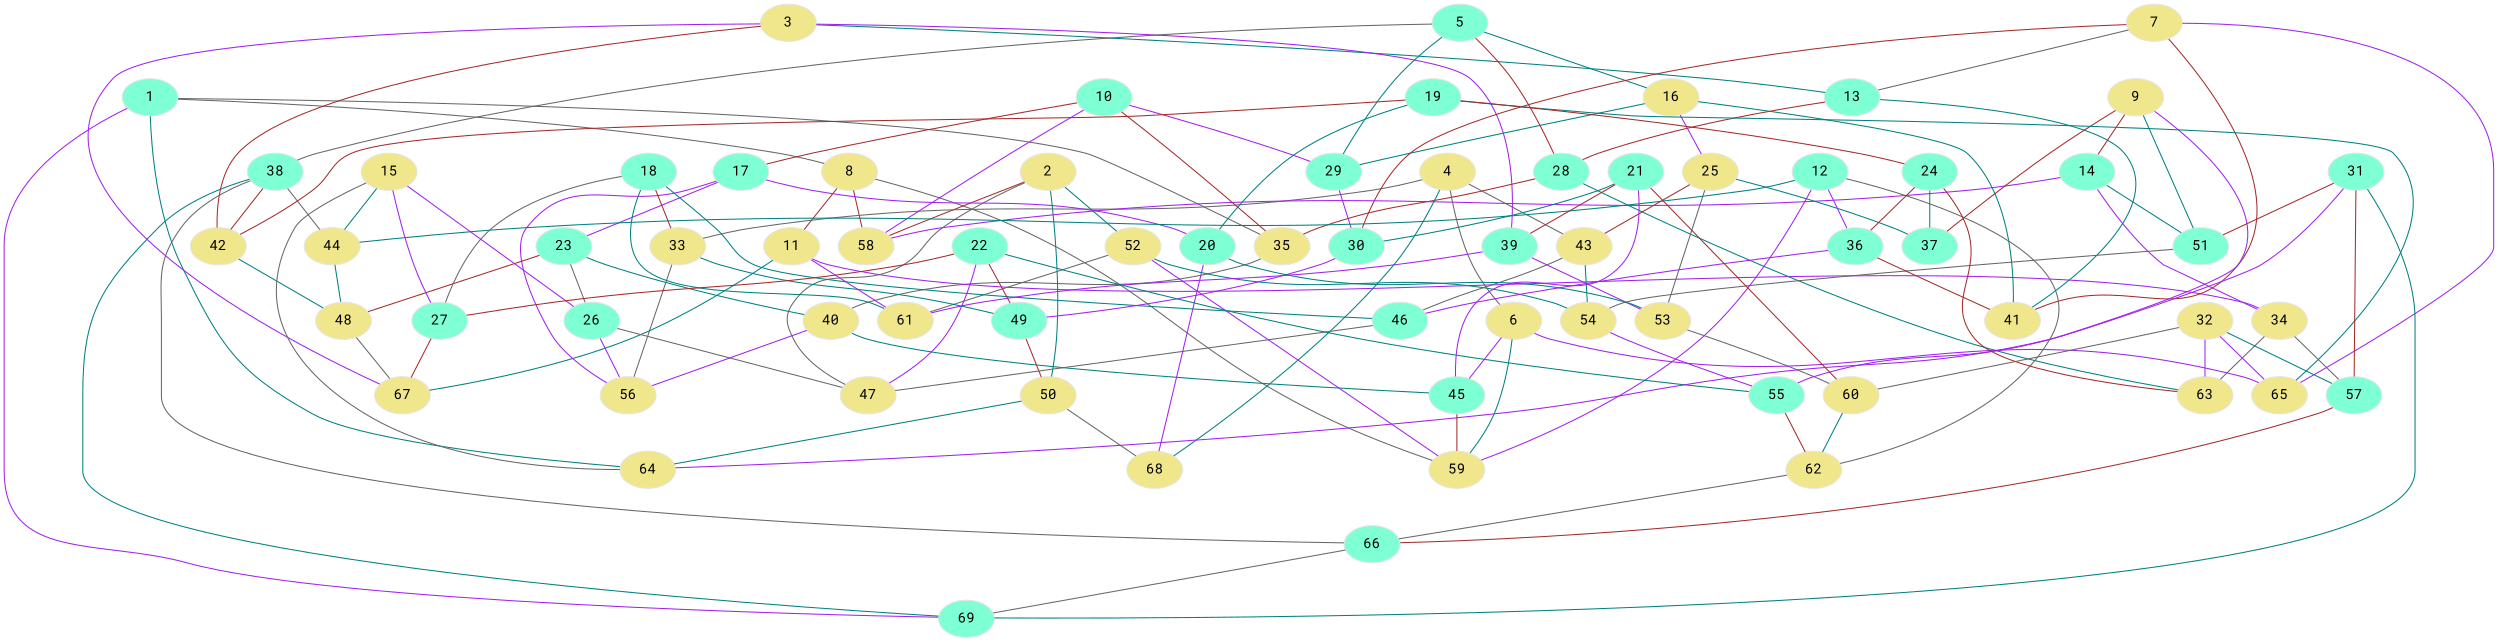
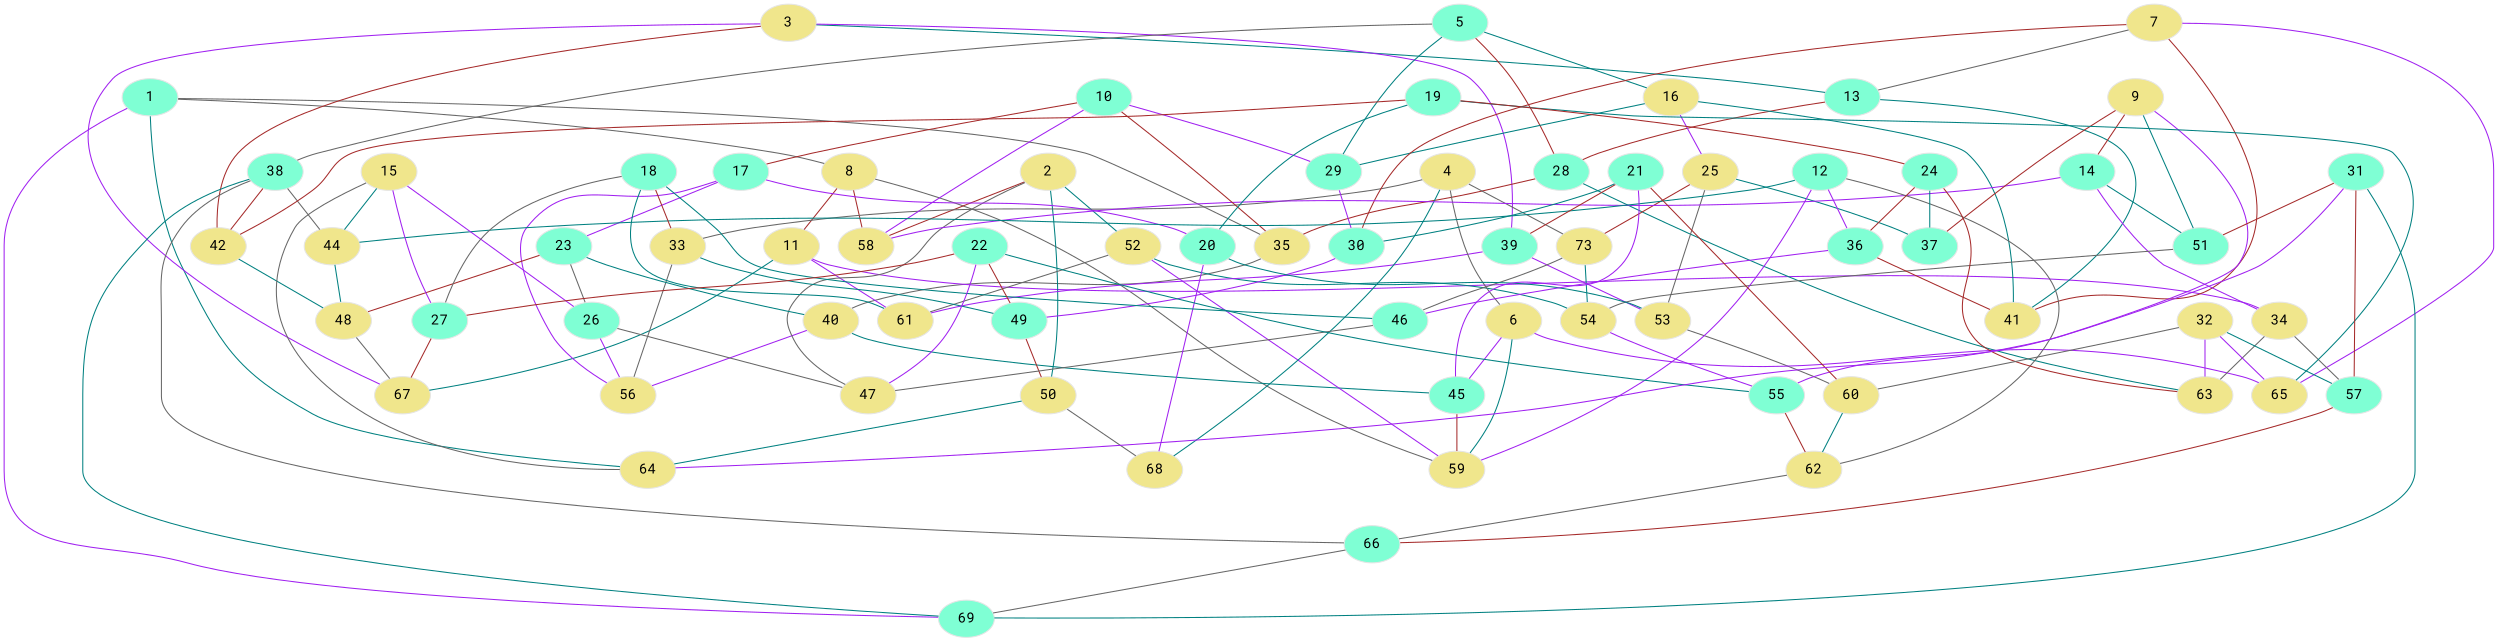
  graph {
    fontname="Roboto Mono"
    node [color=gray90 fillcolor=khaki fontname="Roboto Mono" style=filled]
    edge [color=teal fontname="Roboto Mono"]
    1 [fillcolor=aquamarine]
    8
    35
    64
    69 [fillcolor=aquamarine]
    58
    59
    11
    40
    2
    47
    50
    52
    68
    61
    54
    13 [fillcolor=aquamarine]
    3
    39 [fillcolor=aquamarine]
    42
    67
    28 [fillcolor=aquamarine]
    41
    53
    48
    4
    6
    33
-   43
+   43 [label=73]
    45 [fillcolor=aquamarine]
    65
    56
    49 [fillcolor=aquamarine]
    46 [fillcolor=aquamarine]
    5 [fillcolor=aquamarine]
    16
    29 [fillcolor=aquamarine]
    38 [fillcolor=aquamarine]
    25
    63
    30 [fillcolor=aquamarine]
    44
    66 [fillcolor=aquamarine]
    7
    34
    14 [fillcolor=aquamarine]
    9
    37 [fillcolor=aquamarine]
    51 [fillcolor=aquamarine]
    55 [fillcolor=aquamarine]
    62
    10 [fillcolor=aquamarine]
    17 [fillcolor=aquamarine]
    20 [fillcolor=aquamarine]
    23 [fillcolor=aquamarine]
    57 [fillcolor=aquamarine]
    12 [fillcolor=aquamarine]
    36 [fillcolor=aquamarine]
    15
    26 [fillcolor=aquamarine]
    27 [fillcolor=aquamarine]
    18 [fillcolor=aquamarine]
    19 [fillcolor=aquamarine]
    24 [fillcolor=aquamarine]
    60
    21 [fillcolor=aquamarine]
    22 [fillcolor=aquamarine]
    31 [fillcolor=aquamarine]
    32
    1 -- 8 [color=gray40]
    1 -- 35 [color=gray40]
    1 -- 64
    1 -- 69 [color=purple]
    8 -- 58 [color=brown]
    8 -- 59 [color=gray40]
    8 -- 11 [color=brown]
    35 -- 40 [color=gray40]
    11 -- 61 [color=purple]
    11 -- 67
    11 -- 34 [color=purple]
    40 -- 45
    40 -- 56 [color=purple]
    2 -- 58 [color=brown]
    2 -- 47 [color=gray40]
    2 -- 50
    2 -- 52
    50 -- 64
    50 -- 68 [color=gray40]
    52 -- 59 [color=purple]
    52 -- 61 [color=gray40]
    52 -- 54
    54 -- 55 [color=purple]
    13 -- 28 [color=brown]
    13 -- 41
    3 -- 13
    3 -- 39 [color=purple]
    3 -- 42 [color=brown]
    3 -- 67 [color=purple]
    39 -- 61 [color=purple]
    39 -- 53 [color=purple]
    42 -- 48
    28 -- 35 [color=brown]
    28 -- 63
    53 -- 60 [color=gray40]
    48 -- 67 [color=gray40]
    4 -- 68
    4 -- 6 [color=gray40]
    4 -- 33 [color=gray40]
    4 -- 43 [color=gray40]
    6 -- 59
    6 -- 45 [color=purple]
    6 -- 65 [color=purple]
    33 -- 56 [color=gray40]
    33 -- 49
    43 -- 54
    43 -- 46 [color=gray40]
    45 -- 59 [color=brown]
    49 -- 50 [color=brown]
    46 -- 47 [color=gray40]
    5 -- 28 [color=brown]
    5 -- 16
    5 -- 29
    5 -- 38 [color=gray40]
    16 -- 41
    16 -- 29
    16 -- 25 [color=purple]
    29 -- 30 [color=purple]
    38 -- 69
    38 -- 42 [color=brown]
    38 -- 44 [color=gray40]
    38 -- 66 [color=gray40]
    25 -- 53 [color=gray40]
    25 -- 43 [color=brown]
    25 -- 37
    30 -- 49 [color=purple]
    44 -- 48
    66 -- 69 [color=gray40]
    7 -- 13 [color=gray40]
    7 -- 41 [color=brown]
    7 -- 65 [color=purple]
    7 -- 30 [color=brown]
    34 -- 63 [color=gray40]
    34 -- 57 [color=gray40]
    14 -- 58 [color=purple]
    14 -- 34 [color=purple]
    14 -- 51
    9 -- 14 [color=brown]
    9 -- 37 [color=brown]
    9 -- 51
    9 -- 55 [color=purple]
    51 -- 54 [color=gray40]
    55 -- 62 [color=brown]
    62 -- 66 [color=gray40]
    10 -- 35 [color=brown]
    10 -- 58 [color=purple]
    10 -- 29 [color=purple]
    10 -- 17 [color=brown]
    17 -- 56 [color=purple]
    17 -- 20 [color=purple]
    17 -- 23 [color=purple]
    20 -- 68 [color=purple]
    20 -- 53
    23 -- 40
    23 -- 48 [color=brown]
    23 -- 26 [color=gray40]
    57 -- 66 [color=brown]
    12 -- 59 [color=purple]
    12 -- 44
    12 -- 62 [color=gray40]
    12 -- 36 [color=purple]
    36 -- 41 [color=brown]
    36 -- 46 [color=purple]
    15 -- 64 [color=gray40]
    15 -- 44
    15 -- 26 [color=purple]
    15 -- 27 [color=purple]
    26 -- 47 [color=gray40]
    26 -- 56 [color=purple]
    27 -- 67 [color=brown]
    18 -- 61
    18 -- 33 [color=brown]
    18 -- 46
    18 -- 27 [color=gray40]
    19 -- 42 [color=brown]
    19 -- 65
    19 -- 20
    19 -- 24 [color=brown]
    24 -- 63 [color=brown]
    24 -- 37
    24 -- 36 [color=brown]
    60 -- 62
    21 -- 39 [color=brown]
    21 -- 45 [color=purple]
    21 -- 30
    21 -- 60 [color=brown]
    22 -- 47 [color=purple]
    22 -- 49 [color=brown]
    22 -- 55
    22 -- 27 [color=brown]
    31 -- 64 [color=purple]
    31 -- 69
    31 -- 51 [color=brown]
    31 -- 57 [color=brown]
    32 -- 65 [color=purple]
    32 -- 63 [color=purple]
    32 -- 57
    32 -- 60 [color=gray40]
  }
